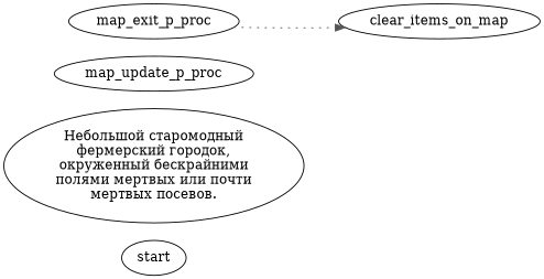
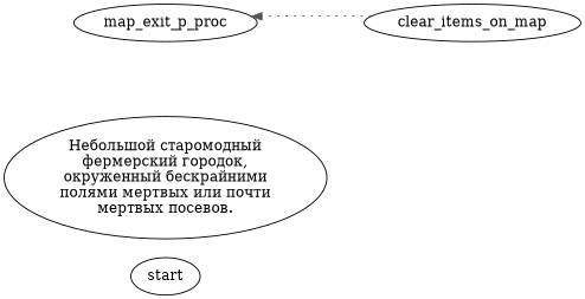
  digraph {
    rankdir=LR
    node [color="#000000" fillcolor="#FFFFFF" style=filled]
    start
    n2 [label="Небольшой старомодный\nфермерский городок,\nокруженный бескрайними\nполями мертвых или почти\nмертвых посевов."]
-   map_update_p_proc
    map_exit_p_proc
    clear_items_on_map
-   map_exit_p_proc -> clear_items_on_map [color="#555555" style=dotted]
+   clear_items_on_map -> map_exit_p_proc [color="#555555" style=dotted]
  }
